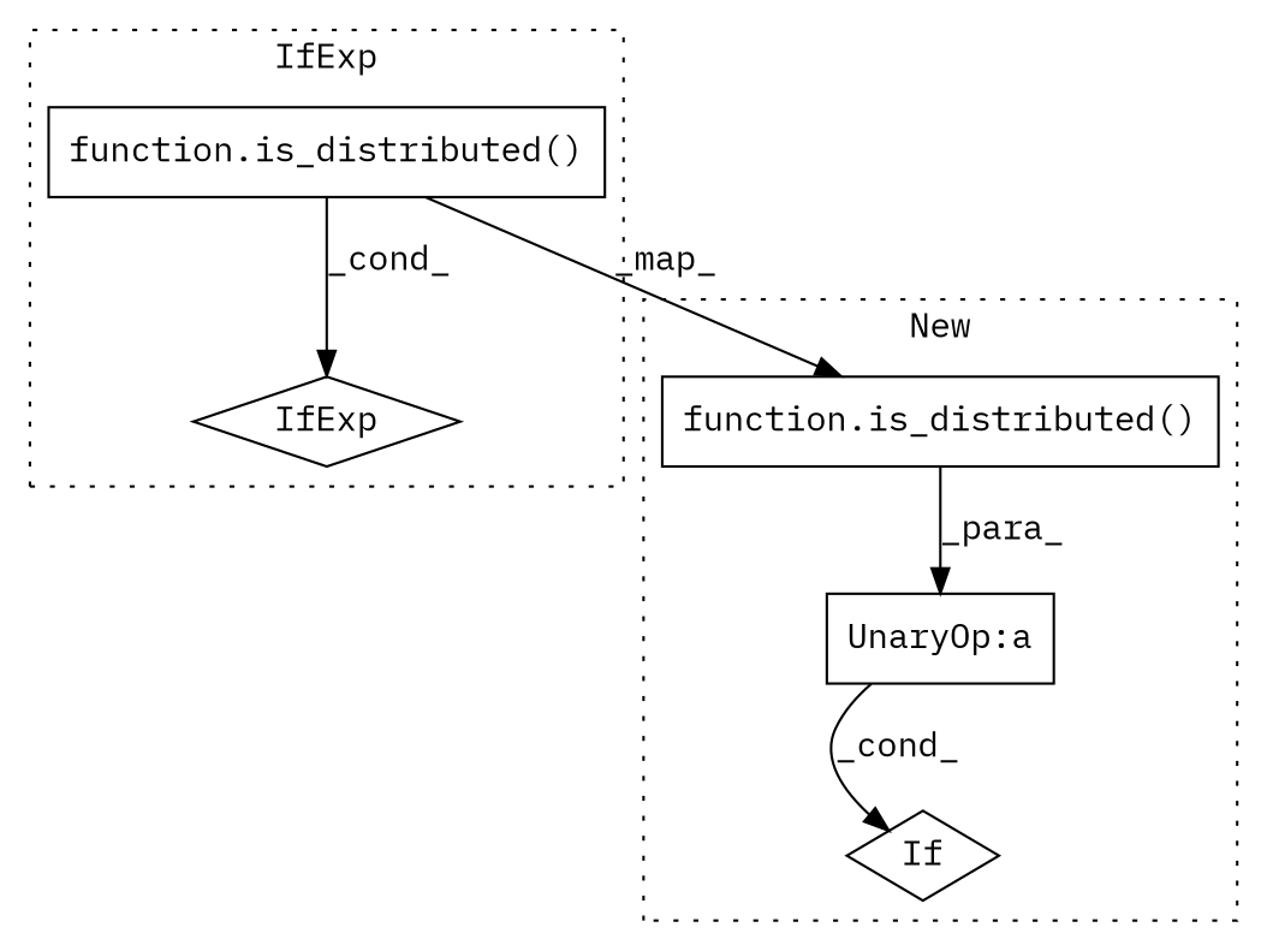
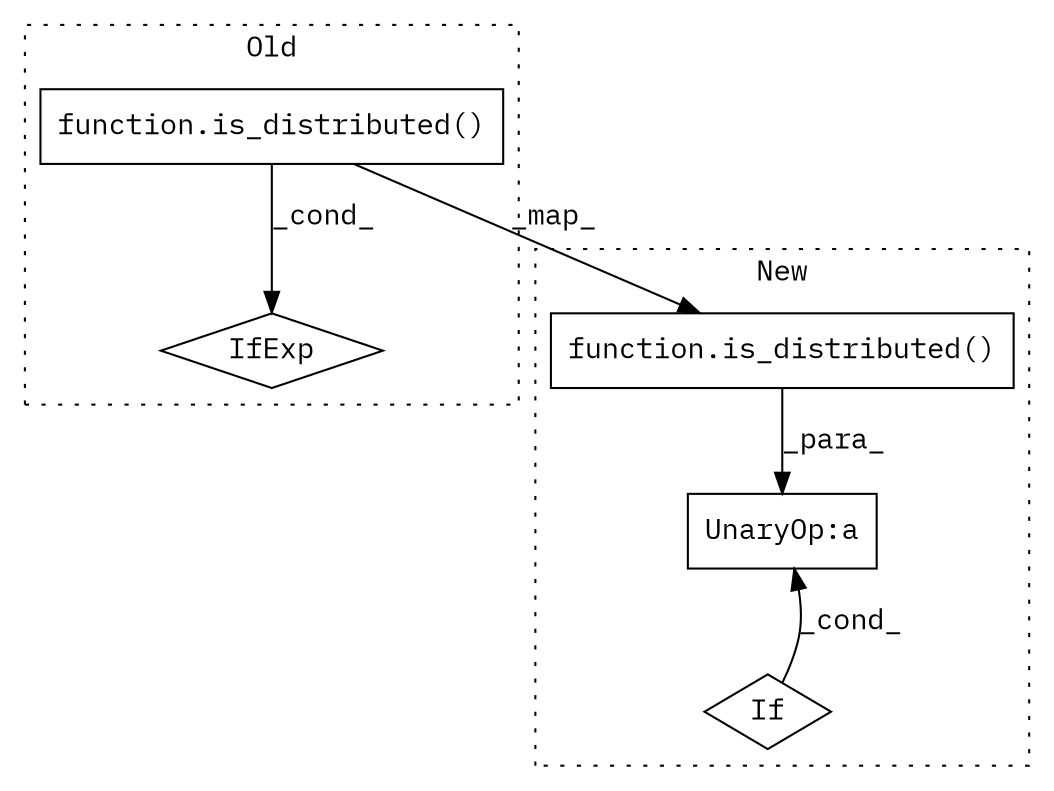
  digraph {
    fontname="IBM Plex Mono"
    node [a=75 fontname="IBM Plex Mono" l=16 shape=box]
    edge [fontname="IBM Plex Mono"]
    n1 [label="function.is_distributed()" s=2667]
    n2 [a=51 l="4,6" label=IfExp s="2663,2683" shape=diamond]
    n3 [label="function.is_distributed()" s=2637]
    n4 [a=96 l=3 label=If s=2630 shape=diamond]
    n5 [a=61 l=20 label="UnaryOp:a" s=2633]
    subgraph cluster_1 {
-     label=IfExp
+     label=Old
      style=dotted
      n1
      n2
    }
    subgraph cluster_2 {
      label=New
      style=dotted
      n3
      n4
      n5
    }
    n1 -> n2 [label=_cond_]
    n1 -> n3 [label=_map_]
    n3 -> n5 [label=_para_]
-   n5 -> n4 [label=_cond_]
+   n4 -> n5 [label=_cond_]
  }
